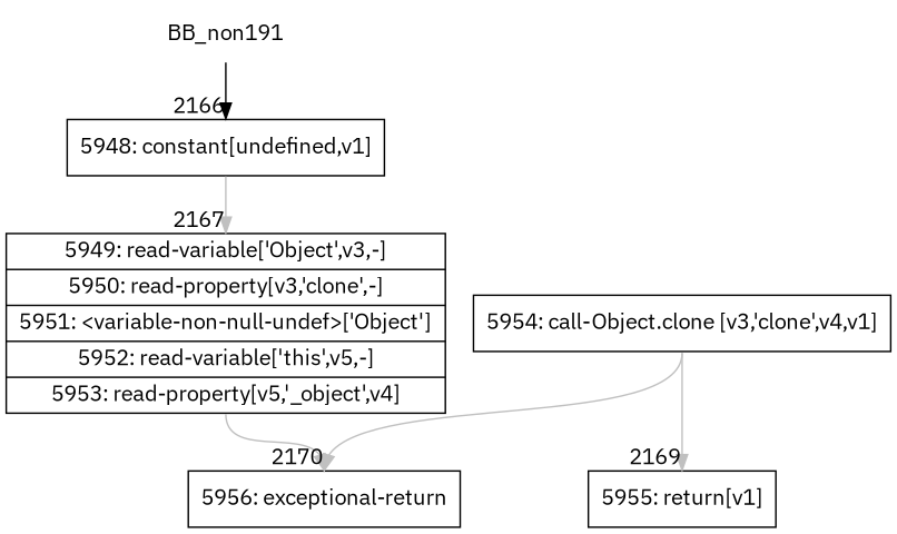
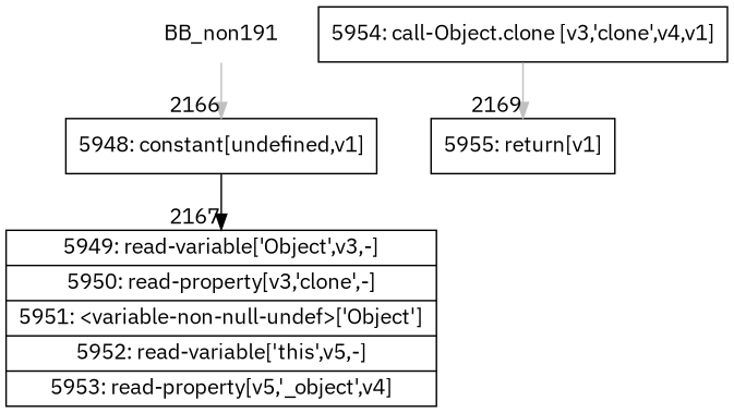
  digraph {
    fontname="IBM Plex Sans"
    rankdir=TD
    node [fontname="IBM Plex Sans" shape=record]
    edge [fontname="IBM Plex Sans" headport=n tailport=s color=gray]
    n1 [label=BB_non191 shape=none]
    n2 [label="{5948: constant[undefined,v1]}"]
    n3 [label="{5949: read-variable['Object',v3,-]|5950: read-property[v3,'clone',-]|5951: \<variable-non-null-undef\>['Object']|5952: read-variable['this',v5,-]|5953: read-property[v5,'_object',v4]}"]
-   n4 [label="{5956: exceptional-return}"]
    n5 [label="{5954: call-Object.clone [v3,'clone',v4,v1]}"]
    n6 [label="{5955: return[v1]}"]
-   n1 -> n2 [headlabel="    2166" color=""]
-   n2 -> n3 [headlabel="      2167"]
-   n3 -> n4 [headlabel="      2170"]
-   n5 -> n4
+   n1 -> n2 [headlabel="    2166"]
+   n2 -> n3 [headlabel="      2167" color=""]
    n5 -> n6 [headlabel="      2169"]
  }
